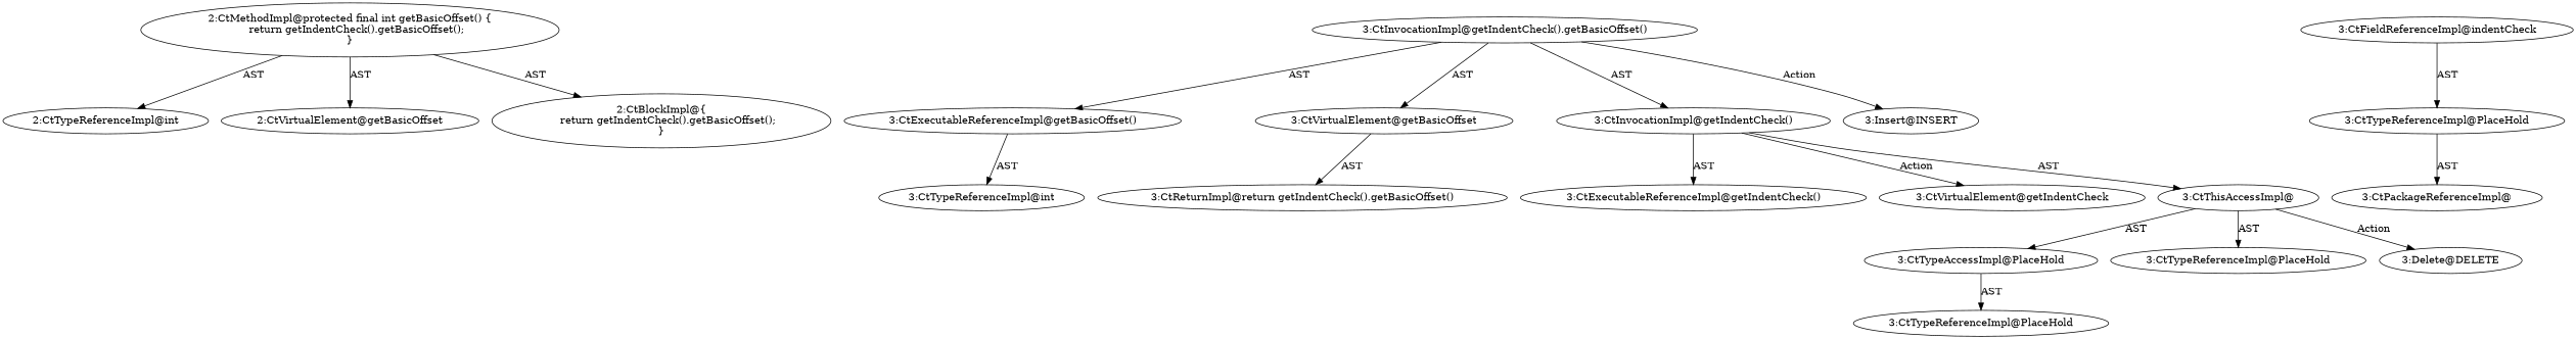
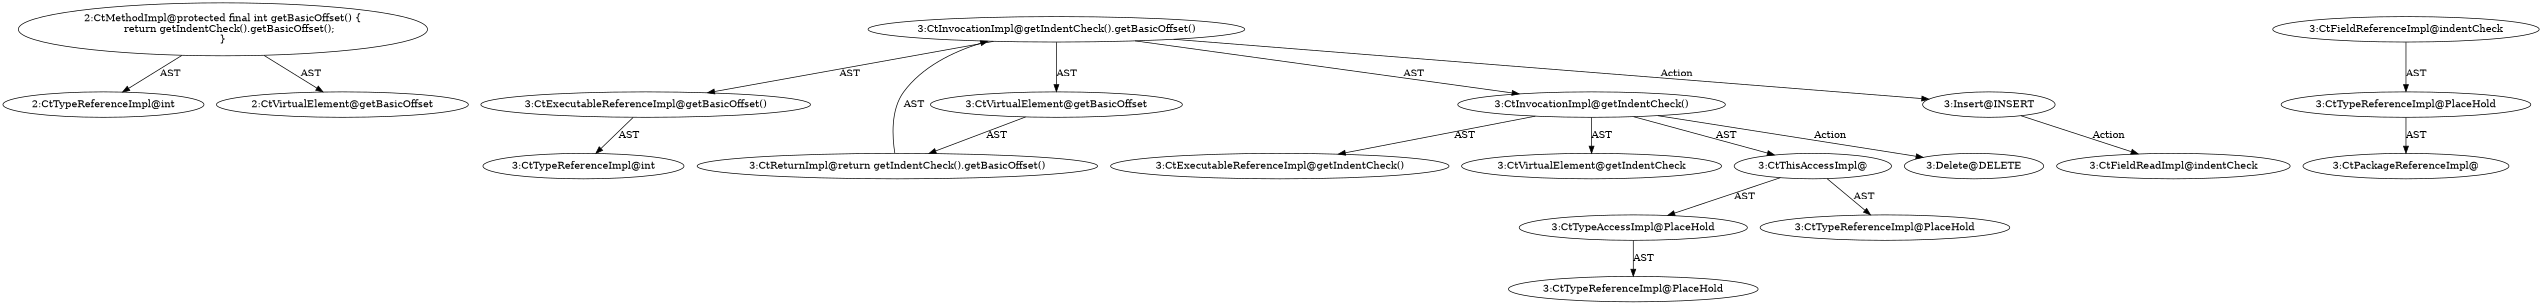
  digraph {
    node [shape=ellipse]
    n1 [label="2:CtTypeReferenceImpl@int"]
    n2 [label="2:CtVirtualElement@getBasicOffset"]
    n3 [label="3:CtExecutableReferenceImpl@getBasicOffset()"]
    n4 [label="3:CtTypeReferenceImpl@int"]
    n5 [label="3:CtVirtualElement@getBasicOffset"]
    n6 [label="3:CtReturnImpl@return getIndentCheck().getBasicOffset()"]
    n7 [label="3:CtExecutableReferenceImpl@getIndentCheck()"]
    n8 [label="3:CtVirtualElement@getIndentCheck"]
    n9 [label="3:CtTypeAccessImpl@PlaceHold"]
    n10 [label="3:CtTypeReferenceImpl@PlaceHold"]
    n11 [label="3:CtThisAccessImpl@"]
    n12 [label="3:CtTypeReferenceImpl@PlaceHold"]
    n13 [label="3:CtInvocationImpl@getIndentCheck()"]
    n14 [label="3:Delete@DELETE"]
    n15 [label="3:CtInvocationImpl@getIndentCheck().getBasicOffset()"]
    n16 [label="3:Insert@INSERT"]
-   n18 [label="2:CtBlockImpl@\{\n    return getIndentCheck().getBasicOffset();\n\}"]
+   n17 [label="3:CtFieldReadImpl@indentCheck"]
    n19 [label="2:CtMethodImpl@protected final int getBasicOffset() \{\n    return getIndentCheck().getBasicOffset();\n\}"]
    n20 [label="3:CtPackageReferenceImpl@"]
    n21 [label="3:CtTypeReferenceImpl@PlaceHold"]
    n22 [label="3:CtFieldReferenceImpl@indentCheck"]
    n3 -> n4 [label=AST]
    n5 -> n6 [label=AST]
+   n6 -> n15 [label=AST]
    n9 -> n10 [label=AST]
    n11 -> n9 [label=AST]
    n11 -> n12 [label=AST]
    n13 -> n7 [label=AST]
-   n13 -> n8 [label=Action]
+   n13 -> n8 [label=AST]
    n13 -> n11 [label=AST]
-   n11 -> n14 [label=Action]
+   n13 -> n14 [label=Action]
    n15 -> n3 [label=AST]
    n15 -> n5 [label=AST]
    n15 -> n13 [label=AST]
    n15 -> n16 [label=Action]
+   n16 -> n17 [label=Action]
    n19 -> n1 [label=AST]
    n19 -> n2 [label=AST]
-   n19 -> n18 [label=AST]
    n21 -> n20 [label=AST]
    n22 -> n21 [label=AST]
  }
